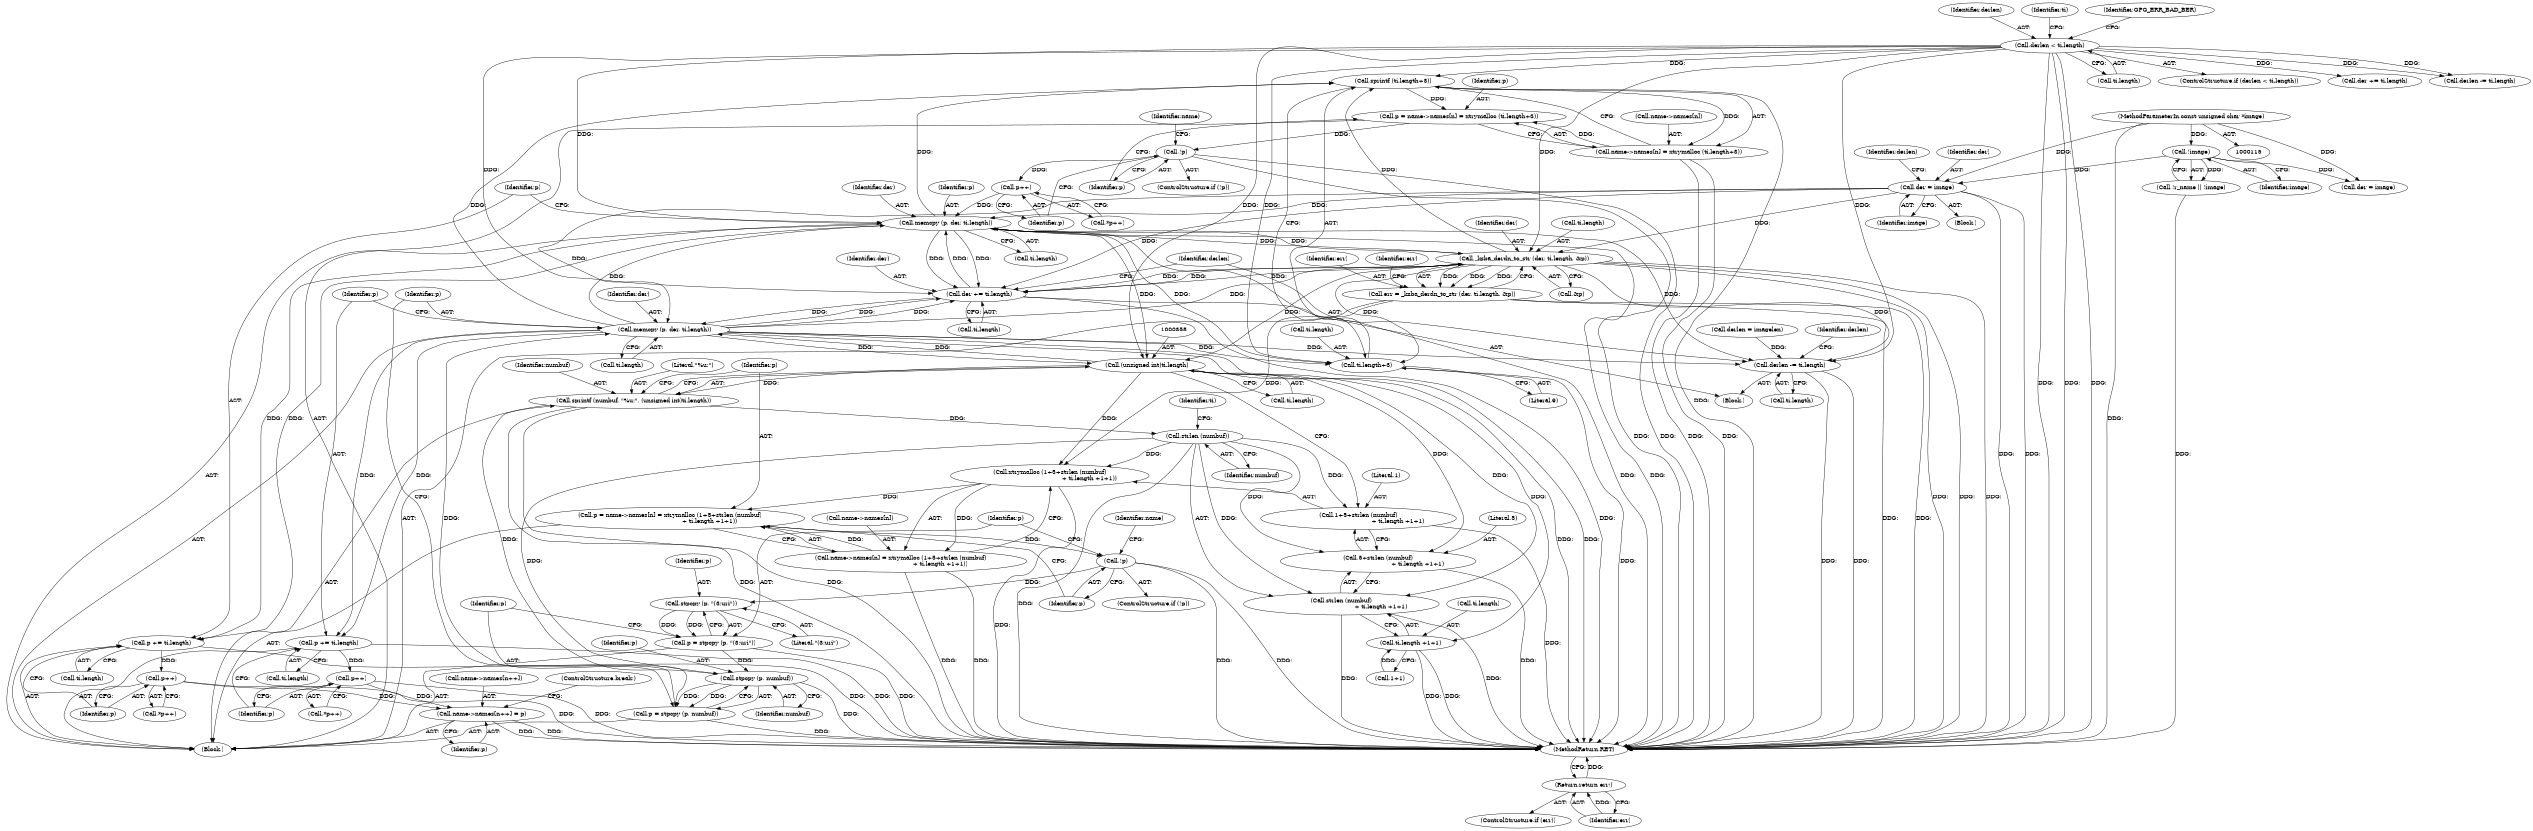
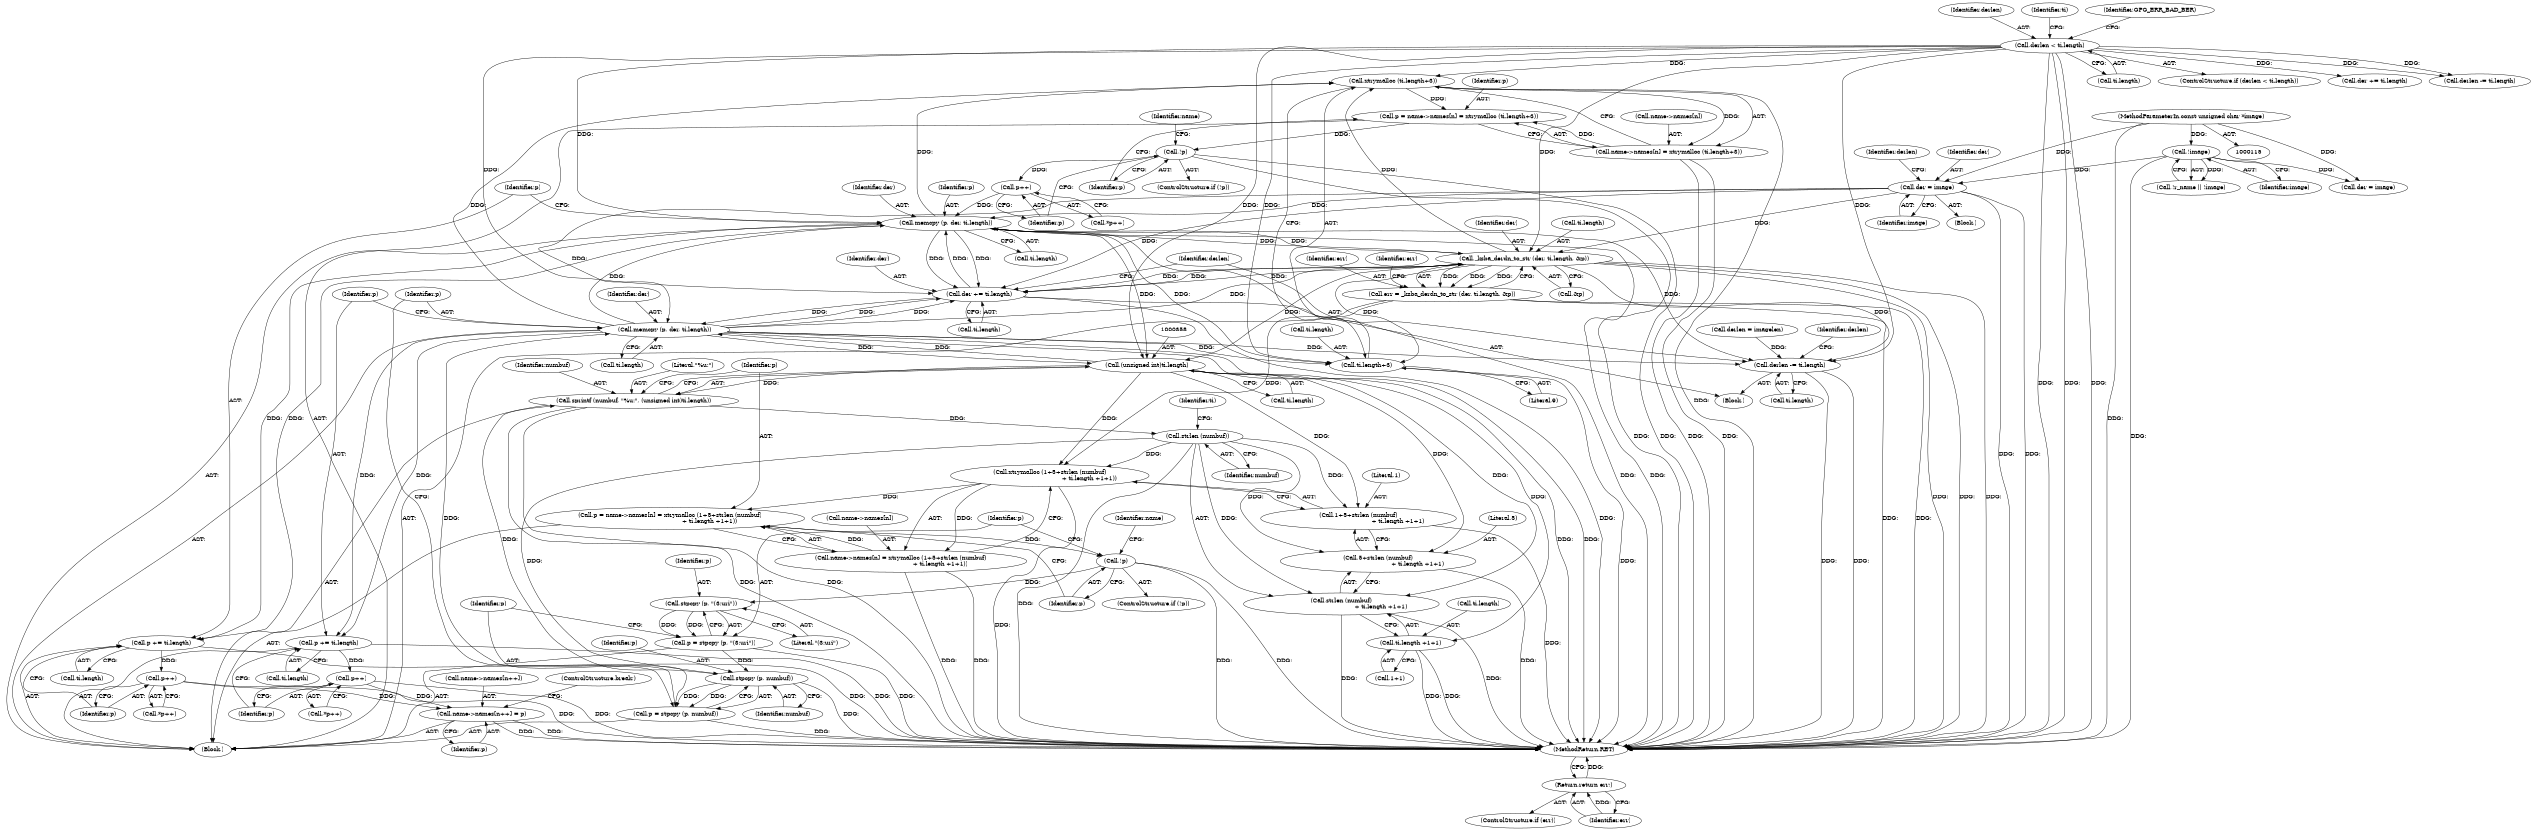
  digraph {
-   n1 [label="(Call,sprintf (ti.length+3))"]
+   n1 [label="(Call,xtrymalloc (ti.length+3))"]
    n2 [label="(Call,p = name->names[n] = xtrymalloc (ti.length+3))"]
    n3 [label="(Call,name->names[n] = xtrymalloc (ti.length+3))"]
    n4 [label="(Call,ti.length+3)"]
    n5 [label="(MethodReturn,RET)"]
    n6 [label="(Block,)"]
    n7 [label="(Call,!p)"]
    n8 [label="(Literal,9)"]
    n9 [label="(Return,return err;)"]
    n10 [label="(Call,derlen < ti.length)"]
    n11 [label="(Call,_ksba_derdn_to_str (der, ti.length, &p))"]
    n12 [label="(Call,der += ti.length)"]
    n13 [label="(Call,(unsigned int)ti.length)"]
    n14 [label="(Call,memcpy (p, der, ti.length))"]
    n15 [label="(Call,derlen -= ti.length)"]
    n16 [label="(Call,ti.length)"]
    n17 [label="(ControlStructure,if (derlen < ti.length))"]
    n18 [label="(Call,der += ti.length)"]
    n19 [label="(Call,derlen -= ti.length)"]
    n20 [label="(Call,err = _ksba_derdn_to_str (der, ti.length, &p))"]
    n21 [label="(Call,&p)"]
    n22 [label="(Call,memcpy (p, der, ti.length))"]
    n23 [label="(Call,ti.length)"]
    n24 [label="(Block,)"]
    n25 [label="(Call,sprintf (numbuf, \"%u:\", (unsigned int)ti.length))"]
    n26 [label="(Call,xtrymalloc (1+5+strlen (numbuf)\n                                           + ti.length +1+1))"]
    n27 [label="(Call,1+5+strlen (numbuf)\n                                           + ti.length +1+1)"]
    n28 [label="(Call,5+strlen (numbuf)\n                                           + ti.length +1+1)"]
    n29 [label="(Call,strlen (numbuf)\n                                           + ti.length +1+1)"]
    n30 [label="(Call,ti.length +1+1)"]
    n31 [label="(Call,ti.length)"]
    n32 [label="(Call,p += ti.length)"]
    n33 [label="(Call,ti.length)"]
    n34 [label="(Call,ti.length)"]
    n35 [label="(Call,p += ti.length)"]
    n36 [label="(Call,ti.length)"]
    n37 [label="(Call,p++)"]
    n38 [label="(Call,ti.length)"]
    n39 [label="(Call,p = stpcpy (p, numbuf))"]
    n40 [label="(Call,stpcpy (p, numbuf))"]
    n41 [label="(Identifier,numbuf)"]
    n42 [label="(Call,strlen (numbuf))"]
    n43 [label="(Call,p = stpcpy (p, \"(3:uri\"))"]
    n44 [label="(Call,stpcpy (p, \"(3:uri\"))"]
    n45 [label="(Literal,\"(3:uri\")"]
    n46 [label="(Call,!p)"]
    n47 [label="(Identifier,p)"]
    n48 [label="(ControlStructure,if (!p))"]
    n49 [label="(Call,p = name->names[n] = xtrymalloc (1+5+strlen (numbuf)\n                                           + ti.length +1+1))"]
    n50 [label="(Call,name->names[n] = xtrymalloc (1+5+strlen (numbuf)\n                                           + ti.length +1+1))"]
    n51 [label="(Identifier,numbuf)"]
    n52 [label="(Call,1+1)"]
    n53 [label="(Call,p++)"]
    n54 [label="(Call,ti.length)"]
    n55 [label="(Call,p++)"]
    n56 [label="(Identifier,p)"]
    n57 [label="(Call,*p++)"]
    n58 [label="(Identifier,p)"]
    n59 [label="(ControlStructure,if (!p))"]
    n60 [label="(Call,der = image)"]
    n61 [label="(Identifier,image)"]
    n62 [label="(Block,)"]
    n63 [label="(MethodParameterIn,const unsigned char *image)"]
    n64 [label="(Call,!image)"]
    n65 [label="(Call,der = image)"]
    1000115
    n67 [label="(Identifier,image)"]
    n68 [label="(Call,!r_name || !image)"]
    n69 [label="(Call,name->names[n++] = p)"]
    n70 [label="(Identifier,p)"]
    n71 [label="(Call,*p++)"]
    n72 [label="(Identifier,p)"]
    n73 [label="(ControlStructure,if (err))"]
    n74 [label="(Identifier,err)"]
    n75 [label="(Identifier,p)"]
    n76 [label="(Call,*p++)"]
    n77 [label="(Call,name->names[n++])"]
    n78 [label="(Identifier,der)"]
    n79 [label="(Identifier,derlen)"]
    n80 [label="(Call,derlen = imagelen)"]
    n81 [label="(Identifier,p)"]
    n82 [label="(Identifier,der)"]
    n83 [label="(Identifier,p)"]
    n84 [label="(Identifier,p)"]
    n85 [label="(Identifier,numbuf)"]
    n86 [label="(Identifier,der)"]
    n87 [label="(Identifier,der)"]
    n88 [label="(Call,ti.length)"]
    n89 [label="(Literal,1)"]
    n90 [label="(Identifier,derlen)"]
    n91 [label="(Literal,\"%u:\")"]
    n92 [label="(Literal,5)"]
    n93 [label="(Identifier,err)"]
    n94 [label="(Identifier,p)"]
    n95 [label="(Call,name->names[n])"]
    n96 [label="(Identifier,p)"]
    n97 [label="(Call,ti.length)"]
    n98 [label="(Identifier,ti)"]
    n99 [label="(Call,name->names[n])"]
    n100 [label="(Identifier,p)"]
    n101 [label="(Identifier,der)"]
    n102 [label="(Identifier,p)"]
    n103 [label="(Identifier,err)"]
    n104 [label="(Identifier,ti)"]
    n105 [label="(Identifier,derlen)"]
    n106 [label="(Call,ti.length)"]
    n107 [label="(Identifier,GPG_ERR_BAD_BER)"]
    n108 [label="(ControlStructure,break;)"]
    n109 [label="(Identifier,p)"]
    n110 [label="(Identifier,name)"]
    n111 [label="(Identifier,p)"]
    n112 [label="(Identifier,name)"]
    n113 [label="(Identifier,derlen)"]
    n114 [label="(Identifier,p)"]
    1000358
    n1 -> n2 [label="DDG: "]
    n1 -> n3 [label="AST: "]
    n1 -> n3 [label="DDG: "]
    n1 -> n4 [label="CFG: "]
    n1 -> n5 [label="DDG: "]
    n2 -> n3 [label="CFG: "]
    n2 -> n6 [label="AST: "]
    n2 -> n7 [label="DDG: "]
    n3 -> n1 [label="CFG: "]
    n3 -> n2 [label="AST: "]
    n3 -> n2 [label="DDG: "]
    n3 -> n5 [label="DDG: "]
    n3 -> n5 [label="DDG: "]
    n4 -> n1 [label="AST: "]
    n4 -> n5 [label="DDG: "]
    n4 -> n8 [label="CFG: "]
    n5 -> n9 [label="CFG: "]
    n7 -> n5 [label="DDG: "]
    n7 -> n5 [label="DDG: "]
    n7 -> n55 [label="DDG: "]
    n7 -> n58 [label="CFG: "]
    n7 -> n59 [label="AST: "]
    n8 -> n4 [label="AST: "]
    n9 -> n5 [label="DDG: "]
    n9 -> n73 [label="AST: "]
    n9 -> n74 [label="CFG: "]
    n10 -> n1 [label="DDG: "]
    n10 -> n4 [label="DDG: "]
    n10 -> n5 [label="DDG: "]
    n10 -> n5 [label="DDG: "]
    n10 -> n5 [label="DDG: "]
    n10 -> n11 [label="DDG: "]
    n10 -> n12 [label="DDG: "]
    n10 -> n13 [label="DDG: "]
    n10 -> n14 [label="DDG: "]
    n10 -> n15 [label="DDG: "]
    n10 -> n16 [label="CFG: "]
    n10 -> n17 [label="AST: "]
    n10 -> n18 [label="DDG: "]
    n10 -> n19 [label="DDG: "]
    n10 -> n19 [label="DDG: "]
    n11 -> n1 [label="DDG: "]
    n11 -> n4 [label="DDG: "]
    n11 -> n5 [label="DDG: "]
    n11 -> n5 [label="DDG: "]
    n11 -> n5 [label="DDG: "]
    n11 -> n12 [label="DDG: "]
    n11 -> n12 [label="DDG: "]
    n11 -> n13 [label="DDG: "]
    n11 -> n14 [label="DDG: "]
    n11 -> n15 [label="DDG: "]
    n11 -> n20 [label="AST: "]
    n11 -> n20 [label="DDG: "]
    n11 -> n20 [label="DDG: "]
    n11 -> n20 [label="DDG: "]
    n11 -> n21 [label="CFG: "]
    n12 -> n5 [label="DDG: "]
    n12 -> n11 [label="DDG: "]
    n12 -> n14 [label="DDG: "]
    n12 -> n22 [label="DDG: "]
    n12 -> n23 [label="CFG: "]
    n12 -> n24 [label="AST: "]
    n13 -> n22 [label="DDG: "]
    n13 -> n25 [label="AST: "]
    n13 -> n25 [label="DDG: "]
    n13 -> n26 [label="DDG: "]
-   n13 -> n27 [label="CFG: "]
+   n13 -> n27 [label="DDG: "]
    n13 -> n28 [label="DDG: "]
    n13 -> n29 [label="DDG: "]
    n13 -> n30 [label="DDG: "]
    n13 -> n31 [label="CFG: "]
    n14 -> n1 [label="DDG: "]
    n14 -> n4 [label="DDG: "]
    n14 -> n5 [label="DDG: "]
    n14 -> n5 [label="DDG: "]
    n14 -> n6 [label="AST: "]
    n14 -> n11 [label="DDG: "]
    n14 -> n12 [label="DDG: "]
    n14 -> n12 [label="DDG: "]
    n14 -> n13 [label="DDG: "]
    n14 -> n15 [label="DDG: "]
    n14 -> n32 [label="DDG: "]
    n14 -> n32 [label="DDG: "]
    n14 -> n33 [label="CFG: "]
    n15 -> n5 [label="DDG: "]
    n15 -> n5 [label="DDG: "]
    n15 -> n24 [label="AST: "]
    n15 -> n34 [label="CFG: "]
    n16 -> n10 [label="AST: "]
    n20 -> n5 [label="DDG: "]
    n20 -> n5 [label="DDG: "]
    n20 -> n6 [label="AST: "]
    n20 -> n11 [label="CFG: "]
    n20 -> n26 [label="DDG: "]
    n21 -> n11 [label="AST: "]
    n22 -> n1 [label="DDG: "]
    n22 -> n4 [label="DDG: "]
    n22 -> n5 [label="DDG: "]
    n22 -> n5 [label="DDG: "]
    n22 -> n6 [label="AST: "]
    n22 -> n11 [label="DDG: "]
    n22 -> n12 [label="DDG: "]
    n22 -> n12 [label="DDG: "]
    n22 -> n13 [label="DDG: "]
    n22 -> n14 [label="DDG: "]
    n22 -> n15 [label="DDG: "]
    n22 -> n35 [label="DDG: "]
    n22 -> n35 [label="DDG: "]
    n22 -> n36 [label="CFG: "]
    n23 -> n12 [label="AST: "]
    n25 -> n5 [label="DDG: "]
    n25 -> n5 [label="DDG: "]
    n25 -> n6 [label="AST: "]
    n25 -> n13 [label="CFG: "]
    n25 -> n42 [label="DDG: "]
    n26 -> n5 [label="DDG: "]
+   n26 -> n27 [label="CFG: "]
    n26 -> n49 [label="DDG: "]
    n26 -> n50 [label="AST: "]
    n26 -> n50 [label="DDG: "]
    n27 -> n5 [label="DDG: "]
    n27 -> n26 [label="AST: "]
    n27 -> n28 [label="CFG: "]
    n28 -> n5 [label="DDG: "]
    n28 -> n27 [label="AST: "]
    n28 -> n29 [label="CFG: "]
    n29 -> n5 [label="DDG: "]
    n29 -> n5 [label="DDG: "]
    n29 -> n28 [label="AST: "]
    n29 -> n30 [label="CFG: "]
    n30 -> n5 [label="DDG: "]
    n30 -> n5 [label="DDG: "]
    n30 -> n29 [label="AST: "]
    n30 -> n52 [label="CFG: "]
    n31 -> n13 [label="AST: "]
    n32 -> n5 [label="DDG: "]
    n32 -> n6 [label="AST: "]
    n32 -> n53 [label="DDG: "]
    n32 -> n54 [label="CFG: "]
    n33 -> n14 [label="AST: "]
    n34 -> n15 [label="AST: "]
    n35 -> n5 [label="DDG: "]
    n35 -> n6 [label="AST: "]
    n35 -> n37 [label="DDG: "]
    n35 -> n38 [label="CFG: "]
    n36 -> n22 [label="AST: "]
    n37 -> n5 [label="DDG: "]
    n37 -> n69 [label="DDG: "]
    n37 -> n75 [label="CFG: "]
    n37 -> n76 [label="AST: "]
    n38 -> n35 [label="AST: "]
    n39 -> n5 [label="DDG: "]
    n39 -> n6 [label="AST: "]
    n39 -> n22 [label="DDG: "]
    n39 -> n40 [label="CFG: "]
    n40 -> n5 [label="DDG: "]
    n40 -> n25 [label="DDG: "]
    n40 -> n39 [label="AST: "]
    n40 -> n39 [label="DDG: "]
    n40 -> n39 [label="DDG: "]
    n40 -> n41 [label="CFG: "]
    n41 -> n40 [label="AST: "]
    n42 -> n5 [label="DDG: "]
    n42 -> n26 [label="DDG: "]
    n42 -> n27 [label="DDG: "]
    n42 -> n28 [label="DDG: "]
    n42 -> n29 [label="AST: "]
    n42 -> n29 [label="DDG: "]
    n42 -> n40 [label="DDG: "]
    n42 -> n51 [label="CFG: "]
    n43 -> n5 [label="DDG: "]
    n43 -> n6 [label="AST: "]
    n43 -> n40 [label="DDG: "]
    n43 -> n44 [label="CFG: "]
    n44 -> n43 [label="AST: "]
    n44 -> n43 [label="DDG: "]
    n44 -> n43 [label="DDG: "]
    n44 -> n45 [label="CFG: "]
    n45 -> n44 [label="AST: "]
    n46 -> n5 [label="DDG: "]
    n46 -> n5 [label="DDG: "]
    n46 -> n44 [label="DDG: "]
    n46 -> n47 [label="CFG: "]
    n46 -> n48 [label="AST: "]
    n47 -> n46 [label="AST: "]
    n47 -> n49 [label="CFG: "]
    n49 -> n6 [label="AST: "]
    n49 -> n46 [label="DDG: "]
    n49 -> n50 [label="CFG: "]
    n50 -> n5 [label="DDG: "]
    n50 -> n5 [label="DDG: "]
    n50 -> n26 [label="CFG: "]
    n50 -> n49 [label="AST: "]
    n50 -> n49 [label="DDG: "]
    n51 -> n42 [label="AST: "]
-   n52 -> n30 [label="DDG: "]
+   n52 -> n30 [label="AST: "]
    n53 -> n5 [label="DDG: "]
    n53 -> n69 [label="DDG: "]
    n53 -> n70 [label="CFG: "]
    n53 -> n71 [label="AST: "]
    n54 -> n32 [label="AST: "]
    n55 -> n14 [label="DDG: "]
    n55 -> n56 [label="CFG: "]
    n55 -> n57 [label="AST: "]
    n56 -> n7 [label="CFG: "]
    n56 -> n55 [label="AST: "]
    n57 -> n55 [label="CFG: "]
    n58 -> n2 [label="CFG: "]
    n58 -> n7 [label="AST: "]
    n60 -> n5 [label="DDG: "]
    n60 -> n5 [label="DDG: "]
    n60 -> n11 [label="DDG: "]
    n60 -> n12 [label="DDG: "]
    n60 -> n14 [label="DDG: "]
    n60 -> n22 [label="DDG: "]
    n60 -> n61 [label="CFG: "]
    n60 -> n62 [label="AST: "]
    n61 -> n60 [label="AST: "]
    n63 -> n5 [label="DDG: "]
    n63 -> n60 [label="DDG: "]
    n63 -> n64 [label="DDG: "]
    n63 -> n65 [label="DDG: "]
    n63 -> 1000115 [label="AST: "]
-   n68 -> n5 [label="DDG: "]
+   n64 -> n5 [label="DDG: "]
    n64 -> n60 [label="DDG: "]
    n64 -> n65 [label="DDG: "]
    n64 -> n67 [label="CFG: "]
    n64 -> n68 [label="AST: "]
    n64 -> n68 [label="DDG: "]
    n67 -> n64 [label="AST: "]
    n68 -> n64 [label="CFG: "]
    n69 -> n5 [label="DDG: "]
    n69 -> n5 [label="DDG: "]
    n69 -> n6 [label="AST: "]
    n69 -> n72 [label="CFG: "]
    n70 -> n32 [label="CFG: "]
    n70 -> n53 [label="AST: "]
    n71 -> n53 [label="CFG: "]
    n72 -> n69 [label="AST: "]
    n74 -> n9 [label="AST: "]
    n74 -> n9 [label="DDG: "]
    n75 -> n35 [label="CFG: "]
    n75 -> n37 [label="AST: "]
    n76 -> n37 [label="CFG: "]
    n77 -> n69 [label="AST: "]
    n78 -> n12 [label="AST: "]
    n79 -> n12 [label="CFG: "]
    n79 -> n15 [label="AST: "]
    n80 -> n15 [label="DDG: "]
    n81 -> n14 [label="CFG: "]
    n81 -> n32 [label="AST: "]
    n82 -> n11 [label="AST: "]
    n83 -> n2 [label="AST: "]
    n84 -> n44 [label="AST: "]
    n85 -> n25 [label="AST: "]
    n86 -> n22 [label="AST: "]
    n87 -> n14 [label="AST: "]
    n88 -> n4 [label="AST: "]
    n89 -> n27 [label="AST: "]
    n90 -> n10 [label="AST: "]
    n91 -> n25 [label="AST: "]
    n92 -> n28 [label="AST: "]
    n93 -> n20 [label="AST: "]
    n94 -> n22 [label="CFG: "]
    n94 -> n35 [label="AST: "]
    n95 -> n3 [label="AST: "]
    n96 -> n25 [label="CFG: "]
    n96 -> n49 [label="AST: "]
    n97 -> n11 [label="AST: "]
    n98 -> n42 [label="CFG: "]
    n99 -> n50 [label="AST: "]
    n100 -> n14 [label="AST: "]
    n101 -> n60 [label="AST: "]
    n102 -> n22 [label="AST: "]
    n102 -> n39 [label="CFG: "]
    n103 -> n20 [label="CFG: "]
    n104 -> n10 [label="CFG: "]
    n105 -> n15 [label="CFG: "]
    n106 -> n30 [label="AST: "]
    n107 -> n10 [label="CFG: "]
    n108 -> n69 [label="CFG: "]
    n109 -> n40 [label="AST: "]
    n110 -> n7 [label="CFG: "]
    n111 -> n43 [label="AST: "]
    n111 -> n46 [label="CFG: "]
    n112 -> n46 [label="CFG: "]
    n113 -> n60 [label="CFG: "]
    n114 -> n39 [label="AST: "]
    n114 -> n43 [label="CFG: "]
    1000358 -> n13 [label="AST: "]
  }
